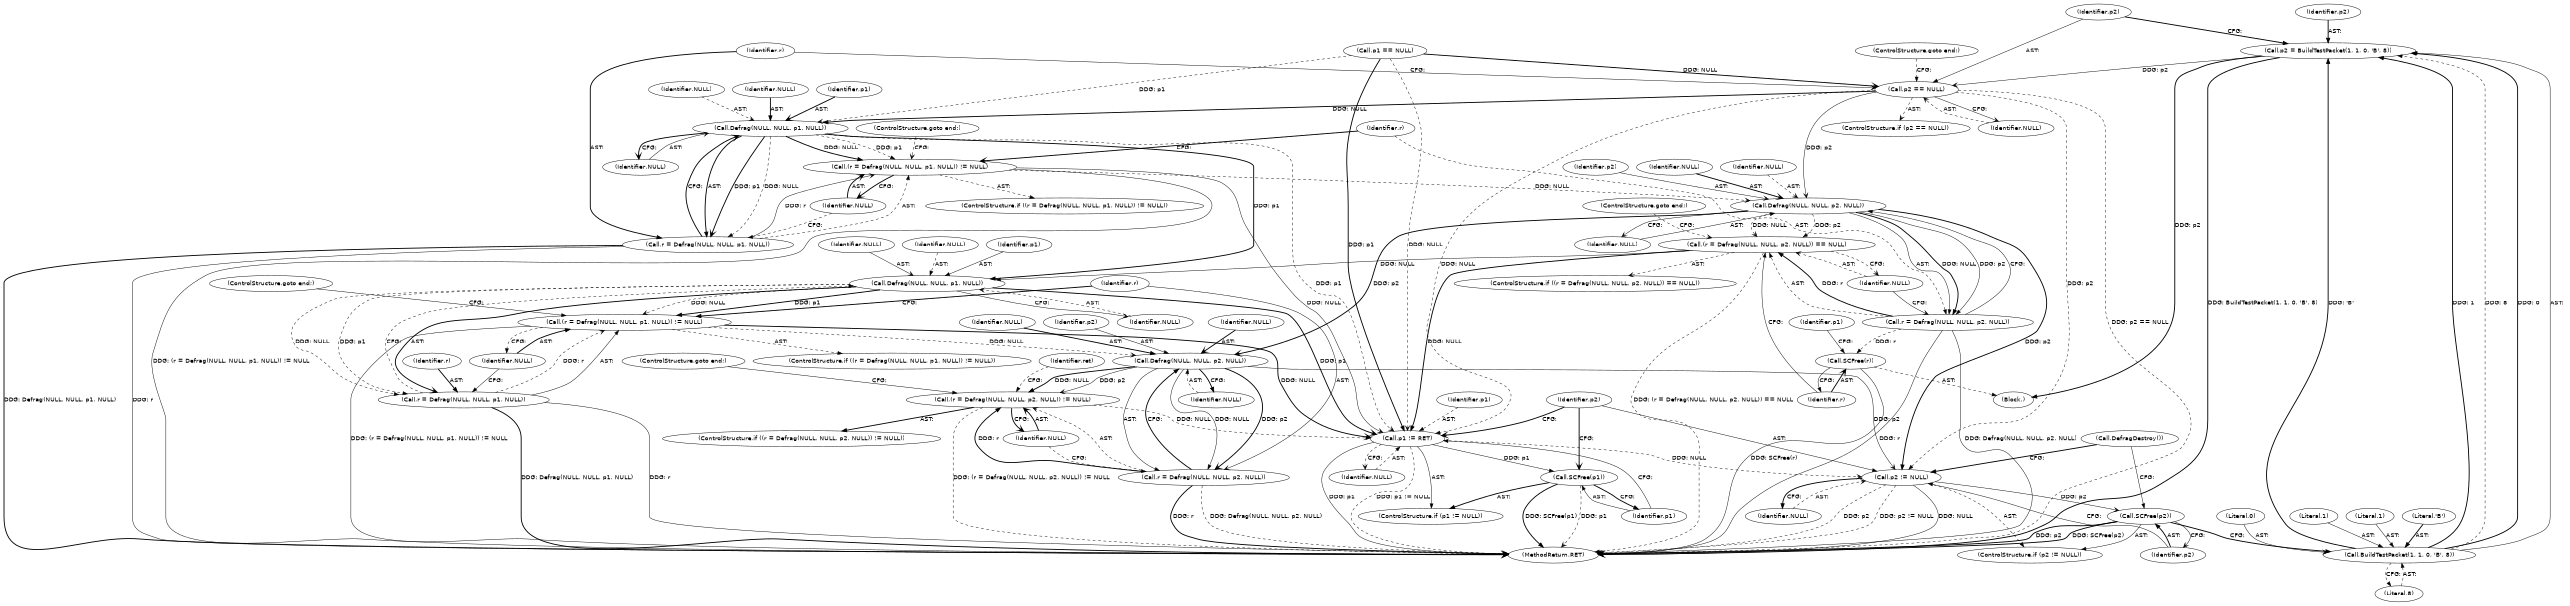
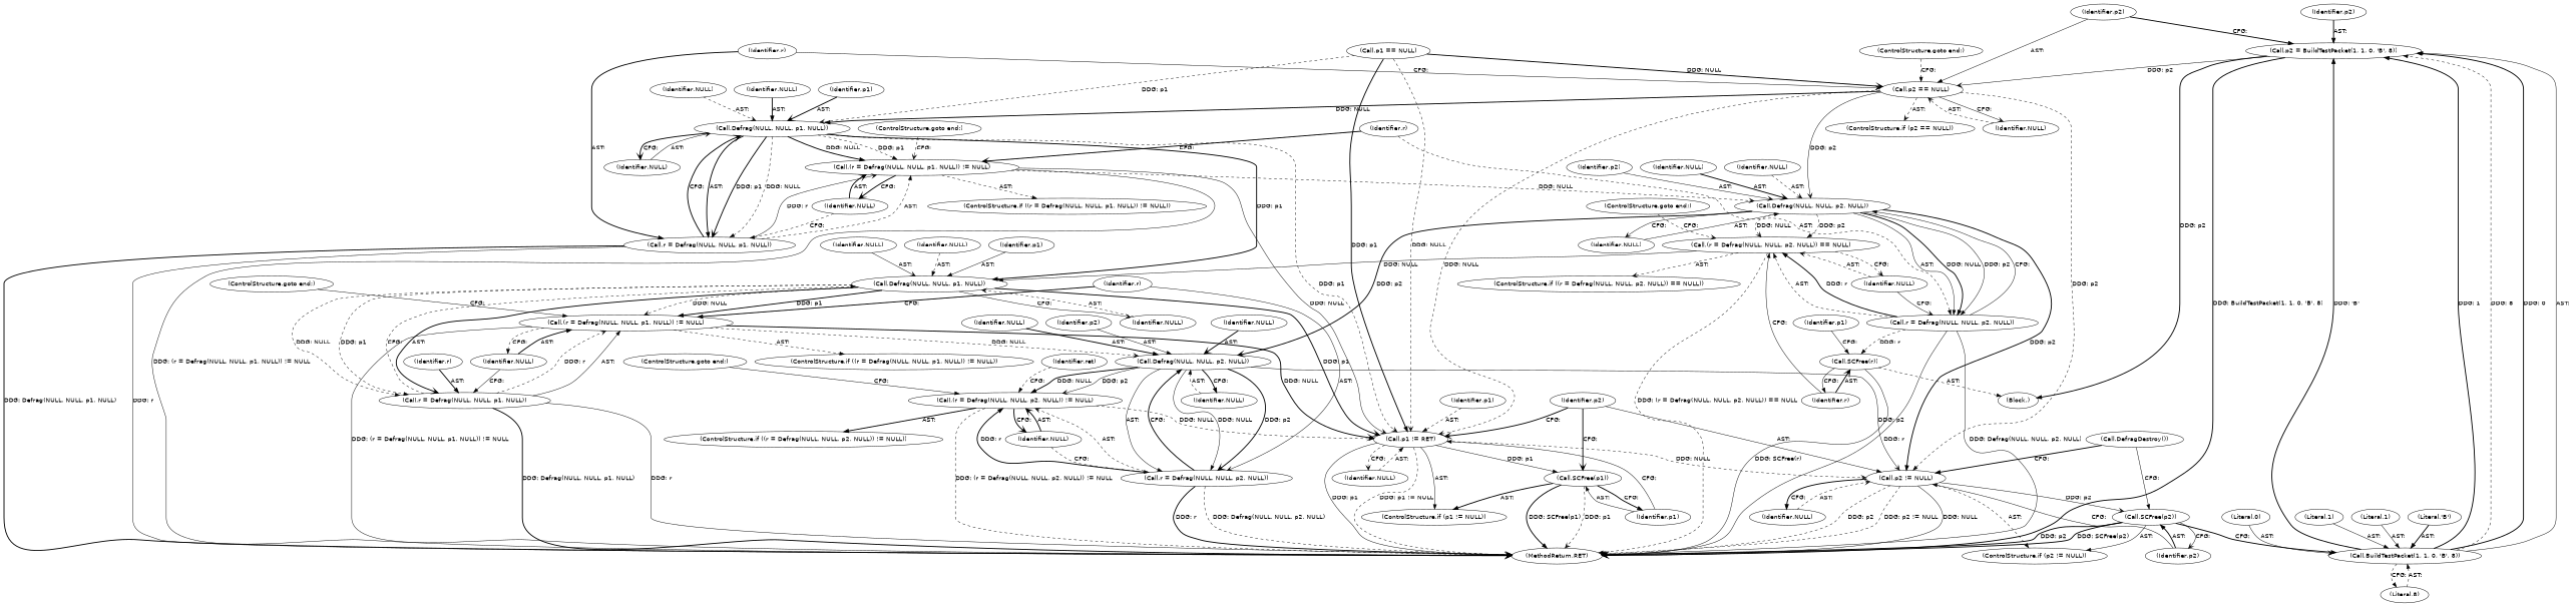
  digraph {
    fontname="DejaVu Sans"
    node [fontname="DejaVu Sans"]
    edge [arrowhead=normal fontname="DejaVu Sans" style=bold]
    n1 [label="(Call,p2 = BuildTestPacket(1, 1, 0, 'B', 8))"]
    n2 [label="(Call,p2 == NULL)"]
    n3 [label="(Block,)"]
    n4 [label="(MethodReturn,RET)"]
    n5 [label="(Call,BuildTestPacket(1, 1, 0, 'B', 8))"]
    n6 [label="(Literal,8)"]
    n7 [label="(Call,Defrag(NULL, NULL, p1, NULL))"]
    n8 [label="(Call,Defrag(NULL, NULL, p2, NULL))"]
    n9 [label="(Call,p1 != RET)"]
    n10 [label="(Call,p2 != NULL)"]
    n11 [label="(Identifier,NULL)"]
    n12 [label="(ControlStructure,if (p2 == NULL))"]
    n13 [label="(Call,(r = Defrag(NULL, NULL, p1, NULL)) != NULL)"]
    n14 [label="(Call,Defrag(NULL, NULL, p1, NULL))"]
    n15 [label="(Call,r = Defrag(NULL, NULL, p1, NULL))"]
    n16 [label="(Identifier,NULL)"]
    n17 [label="(Call,(r = Defrag(NULL, NULL, p2, NULL)) == NULL)"]
    n18 [label="(Call,Defrag(NULL, NULL, p2, NULL))"]
    n19 [label="(Call,r = Defrag(NULL, NULL, p2, NULL))"]
    n20 [label="(Identifier,NULL)"]
    n21 [label="(Call,SCFree(p1))"]
    n22 [label="(ControlStructure,if (p1 != NULL))"]
    n23 [label="(Identifier,NULL)"]
    n24 [label="(Call,SCFree(p2))"]
    n25 [label="(ControlStructure,if (p2 != NULL))"]
    n26 [label="(Identifier,NULL)"]
    n27 [label="(Identifier,NULL)"]
    n28 [label="(ControlStructure,if ((r = Defrag(NULL, NULL, p1, NULL)) != NULL))"]
    n29 [label="(Call,(r = Defrag(NULL, NULL, p1, NULL)) != NULL)"]
    n30 [label="(Call,r = Defrag(NULL, NULL, p1, NULL))"]
    n31 [label="(Identifier,NULL)"]
    n32 [label="(Identifier,NULL)"]
    n33 [label="(ControlStructure,if ((r = Defrag(NULL, NULL, p2, NULL)) == NULL))"]
    n34 [label="(Call,(r = Defrag(NULL, NULL, p2, NULL)) != NULL)"]
    n35 [label="(Call,r = Defrag(NULL, NULL, p2, NULL))"]
    n36 [label="(Identifier,NULL)"]
    n37 [label="(Call,SCFree(r))"]
    n38 [label="(ControlStructure,if ((r = Defrag(NULL, NULL, p1, NULL)) != NULL))"]
    n39 [label="(Identifier,NULL)"]
    n40 [label="(ControlStructure,if ((r = Defrag(NULL, NULL, p2, NULL)) != NULL))"]
    n41 [label="(Identifier,NULL)"]
    n42 [label="(Identifier,p1)"]
    n43 [label="(Identifier,p2)"]
    n44 [label="(Identifier,r)"]
    n45 [label="(Identifier,p2)"]
    n46 [label="(Identifier,p2)"]
    n47 [label="(ControlStructure,goto end;)"]
    n48 [label="(Literal,0)"]
    n49 [label="(Identifier,p2)"]
    n50 [label="(Identifier,NULL)"]
    n51 [label="(Identifier,NULL)"]
    n52 [label="(Identifier,r)"]
    n53 [label="(Identifier,r)"]
    n54 [label="(Identifier,p1)"]
    n55 [label="(Identifier,p1)"]
    n56 [label="(Literal,1)"]
    n57 [label="(Identifier,r)"]
    n58 [label="(Call,p1 == NULL)"]
    n59 [label="(Identifier,ret)"]
    n60 [label="(Identifier,NULL)"]
    n61 [label="(Identifier,r)"]
    n62 [label="(Identifier,NULL)"]
    n63 [label="(Identifier,p1)"]
    n64 [label="(Identifier,NULL)"]
    n65 [label="(Identifier,NULL)"]
    n66 [label="(Literal,1)"]
    n67 [label="(Call,DefragDestroy())"]
    n68 [label="(ControlStructure,goto end;)"]
    n69 [label="(Identifier,p1)"]
    n70 [label="(Identifier,p2)"]
    n71 [label="(Identifier,p2)"]
    n72 [label="(Literal,'B')"]
    n73 [label="(ControlStructure,goto end;)"]
    n74 [label="(Identifier,NULL)"]
    n75 [label="(ControlStructure,goto end;)"]
    n76 [label="(Identifier,NULL)"]
    n77 [label="(ControlStructure,goto end;)"]
    n1 -> n2 [arrowhead=vee label="DDG: p2" style=solid]
    n1 -> n3 [label="DDG: p2"]
    n1 -> n4 [arrowhead=vee label="DDG: BuildTestPacket(1, 1, 0, 'B', 8)"]
-   n2 -> n4 [arrowhead=vee label="DDG: p2 == NULL" style=dashed]
    n2 -> n7 [label="DDG: NULL"]
    n2 -> n8 [arrowhead=vee label="DDG: p2" style=solid]
-   n2 -> n9 [label="DDG: NULL" style=dashed]
+   n2 -> n9 [arrowhead=vee label="DDG: NULL" style=dashed]
    n2 -> n10 [label="DDG: p2" style=dashed]
    n2 -> n11 [arrowhead=vee label="CFG: " style=solid]
    n2 -> n12 [arrowhead=vee label="AST: " style=dashed]
    n5 -> n1 [label="AST: " style=solid]
    n5 -> n1 [label="DDG: 'B'"]
    n5 -> n1 [label="DDG: 1"]
    n5 -> n1 [label="DDG: 8" style=dashed]
    n5 -> n1 [label="DDG: 0"]
    n5 -> n6 [label="CFG: " style=dashed]
    n6 -> n5 [label="AST: " style=dashed]
    n7 -> n9 [arrowhead=vee label="DDG: p1" style=dashed]
    n7 -> n13 [label="DDG: NULL"]
    n7 -> n13 [label="DDG: p1" style=dashed]
    n7 -> n14 [label="DDG: p1"]
    n7 -> n15 [label="AST: "]
    n7 -> n15 [label="DDG: NULL" style=dashed]
    n7 -> n15 [arrowhead=vee label="DDG: p1"]
    n7 -> n16 [arrowhead=vee label="CFG: "]
    n8 -> n10 [label="DDG: p2"]
    n8 -> n17 [arrowhead=vee label="DDG: NULL" style=dashed]
    n8 -> n17 [label="DDG: p2" style=dashed]
    n8 -> n18 [arrowhead=vee label="DDG: p2"]
    n8 -> n19 [label="AST: " style=solid]
    n8 -> n19 [label="DDG: NULL"]
    n8 -> n19 [label="DDG: p2" style=solid]
    n8 -> n20 [arrowhead=vee label="CFG: " style=solid]
    n9 -> n4 [arrowhead=vee label="DDG: p1 != NULL" style=dashed]
    n9 -> n4 [label="DDG: p1" style=solid]
    n9 -> n10 [arrowhead=vee label="DDG: NULL" style=dashed]
    n9 -> n21 [label="DDG: p1" style=solid]
    n9 -> n22 [label="AST: " style=solid]
    n9 -> n23 [arrowhead=vee label="CFG: " style=dashed]
    n10 -> n4 [label="DDG: NULL" style=solid]
    n10 -> n4 [arrowhead=vee label="DDG: p2" style=dashed]
    n10 -> n4 [arrowhead=vee label="DDG: p2 != NULL" style=dashed]
    n10 -> n24 [arrowhead=vee label="DDG: p2" style=solid]
    n10 -> n25 [label="AST: " style=dashed]
    n10 -> n26 [label="CFG: "]
    n11 -> n2 [arrowhead=vee label="AST: " style=dashed]
    n13 -> n4 [label="DDG: (r = Defrag(NULL, NULL, p1, NULL)) != NULL" style=solid]
    n13 -> n8 [arrowhead=vee label="DDG: NULL" style=dashed]
    n13 -> n9 [arrowhead=vee label="DDG: NULL" style=solid]
    n13 -> n27 [arrowhead=vee label="CFG: "]
    n13 -> n28 [label="AST: " style=dashed]
    n14 -> n9 [arrowhead=vee label="DDG: p1"]
    n14 -> n29 [arrowhead=vee label="DDG: NULL" style=dashed]
    n14 -> n29 [label="DDG: p1"]
    n14 -> n30 [arrowhead=vee label="AST: "]
    n14 -> n30 [label="DDG: NULL" style=dashed]
    n14 -> n30 [label="DDG: p1" style=dashed]
    n14 -> n31 [arrowhead=vee label="CFG: " style=solid]
    n15 -> n4 [label="DDG: r" style=solid]
    n15 -> n4 [arrowhead=vee label="DDG: Defrag(NULL, NULL, p1, NULL)"]
    n15 -> n7 [arrowhead=vee label="CFG: "]
    n15 -> n13 [label="AST: " style=dashed]
    n15 -> n13 [arrowhead=vee label="DDG: r" style=solid]
    n16 -> n7 [arrowhead=vee label="AST: " style=solid]
    n17 -> n4 [label="DDG: (r = Defrag(NULL, NULL, p2, NULL)) == NULL" style=dashed]
-   n17 -> n9 [label="DDG: NULL"]
    n17 -> n14 [label="DDG: NULL" style=solid]
    n17 -> n32 [arrowhead=vee label="CFG: " style=dashed]
    n17 -> n33 [arrowhead=vee label="AST: " style=dashed]
    n18 -> n10 [arrowhead=vee label="DDG: p2" style=solid]
    n18 -> n34 [label="DDG: NULL"]
    n18 -> n34 [arrowhead=vee label="DDG: p2" style=solid]
    n18 -> n35 [label="AST: " style=solid]
    n18 -> n35 [label="DDG: NULL" style=solid]
    n18 -> n35 [arrowhead=vee label="DDG: p2"]
    n18 -> n36 [label="CFG: "]
    n19 -> n4 [arrowhead=vee label="DDG: Defrag(NULL, NULL, p2, NULL)" style=solid]
    n19 -> n4 [arrowhead=vee label="DDG: r" style=solid]
    n19 -> n8 [label="CFG: " style=solid]
    n19 -> n17 [label="AST: " style=dashed]
    n19 -> n17 [label="DDG: r"]
    n19 -> n37 [label="DDG: r" style=dashed]
    n20 -> n8 [label="AST: " style=solid]
    n21 -> n4 [label="DDG: SCFree(p1)"]
    n21 -> n4 [arrowhead=vee label="DDG: p1" style=dashed]
    n21 -> n22 [label="AST: "]
    n21 -> n42 [label="CFG: "]
    n23 -> n9 [label="AST: " style=dashed]
    n24 -> n4 [arrowhead=vee label="DDG: SCFree(p2)"]
    n24 -> n4 [label="DDG: p2"]
    n24 -> n5 [label="CFG: "]
    n24 -> n25 [label="AST: " style=solid]
    n24 -> n43 [arrowhead=vee label="CFG: " style=solid]
    n26 -> n10 [arrowhead=vee label="AST: " style=dashed]
    n27 -> n13 [arrowhead=vee label="AST: "]
    n27 -> n15 [label="CFG: " style=dashed]
    n29 -> n4 [label="DDG: (r = Defrag(NULL, NULL, p1, NULL)) != NULL" style=solid]
    n29 -> n9 [arrowhead=vee label="DDG: NULL"]
    n29 -> n18 [arrowhead=vee label="DDG: NULL" style=dashed]
    n29 -> n38 [label="AST: " style=dashed]
    n29 -> n39 [label="CFG: " style=dashed]
    n30 -> n4 [label="DDG: r" style=solid]
    n30 -> n4 [arrowhead=vee label="DDG: Defrag(NULL, NULL, p1, NULL)"]
    n30 -> n14 [label="CFG: " style=dashed]
    n30 -> n29 [label="AST: " style=solid]
    n30 -> n29 [arrowhead=vee label="DDG: r" style=dashed]
    n31 -> n14 [arrowhead=vee label="AST: " style=dashed]
    n32 -> n17 [arrowhead=vee label="AST: " style=dashed]
    n32 -> n19 [arrowhead=vee label="CFG: " style=solid]
    n34 -> n4 [label="DDG: (r = Defrag(NULL, NULL, p2, NULL)) != NULL" style=dashed]
    n34 -> n9 [label="DDG: NULL" style=dashed]
    n34 -> n40 [label="AST: "]
    n34 -> n41 [arrowhead=vee label="CFG: "]
    n35 -> n4 [arrowhead=vee label="DDG: r"]
    n35 -> n4 [label="DDG: Defrag(NULL, NULL, p2, NULL)" style=dashed]
    n35 -> n18 [label="CFG: "]
    n35 -> n34 [arrowhead=vee label="AST: " style=dashed]
    n35 -> n34 [label="DDG: r"]
    n36 -> n18 [label="AST: " style=dashed]
    n37 -> n3 [label="AST: " style=dashed]
    n37 -> n4 [arrowhead=vee label="DDG: SCFree(r)" style=solid]
    n37 -> n44 [label="CFG: " style=solid]
    n39 -> n29 [label="AST: "]
    n39 -> n30 [label="CFG: " style=solid]
    n41 -> n34 [arrowhead=vee label="AST: "]
    n41 -> n35 [label="CFG: " style=dashed]
    n42 -> n9 [label="CFG: " style=solid]
    n42 -> n21 [label="AST: " style=solid]
    n43 -> n10 [label="CFG: " style=solid]
    n43 -> n24 [label="AST: "]
    n44 -> n17 [label="CFG: " style=solid]
    n44 -> n37 [arrowhead=vee label="AST: "]
    n45 -> n8 [arrowhead=vee label="AST: " style=solid]
    n46 -> n1 [label="AST: "]
    n47 -> n13 [arrowhead=vee label="CFG: " style=dashed]
    n48 -> n5 [arrowhead=vee label="AST: " style=solid]
    n49 -> n9 [arrowhead=vee label="CFG: "]
    n49 -> n10 [label="AST: " style=solid]
    n49 -> n21 [arrowhead=vee label="CFG: "]
    n50 -> n18 [label="AST: "]
    n51 -> n7 [label="AST: "]
    n52 -> n29 [label="CFG: "]
    n52 -> n35 [arrowhead=vee label="AST: " style=solid]
    n53 -> n2 [arrowhead=vee label="CFG: " style=solid]
    n53 -> n15 [label="AST: "]
    n54 -> n7 [arrowhead=vee label="AST: "]
    n55 -> n14 [label="AST: " style=solid]
    n56 -> n5 [label="AST: " style=solid]
    n57 -> n13 [arrowhead=vee label="CFG: "]
    n57 -> n19 [label="AST: " style=dashed]
    n58 -> n2 [arrowhead=vee label="DDG: NULL"]
    n58 -> n7 [arrowhead=vee label="DDG: p1" style=dashed]
    n58 -> n9 [label="DDG: p1"]
    n58 -> n9 [arrowhead=vee label="DDG: NULL" style=dashed]
    n59 -> n34 [label="CFG: " style=dashed]
    n60 -> n8 [arrowhead=vee label="AST: "]
    n61 -> n30 [label="AST: "]
    n62 -> n8 [arrowhead=vee label="AST: " style=dashed]
    n63 -> n37 [label="CFG: " style=solid]
    n64 -> n7 [arrowhead=vee label="AST: " style=dashed]
    n65 -> n14 [arrowhead=vee label="AST: " style=solid]
    n66 -> n5 [label="AST: " style=solid]
    n67 -> n10 [label="CFG: "]
    n67 -> n24 [label="CFG: " style=solid]
    n68 -> n17 [arrowhead=vee label="CFG: " style=dashed]
    n69 -> n9 [label="AST: " style=dashed]
    n70 -> n1 [label="CFG: "]
    n70 -> n2 [label="AST: " style=solid]
    n71 -> n18 [label="AST: " style=solid]
    n72 -> n5 [label="AST: "]
    n73 -> n2 [label="CFG: " style=dashed]
    n74 -> n14 [label="AST: " style=dashed]
    n75 -> n29 [label="CFG: " style=solid]
    n76 -> n18 [arrowhead=vee label="AST: "]
    n77 -> n34 [label="CFG: " style=solid]
  }
